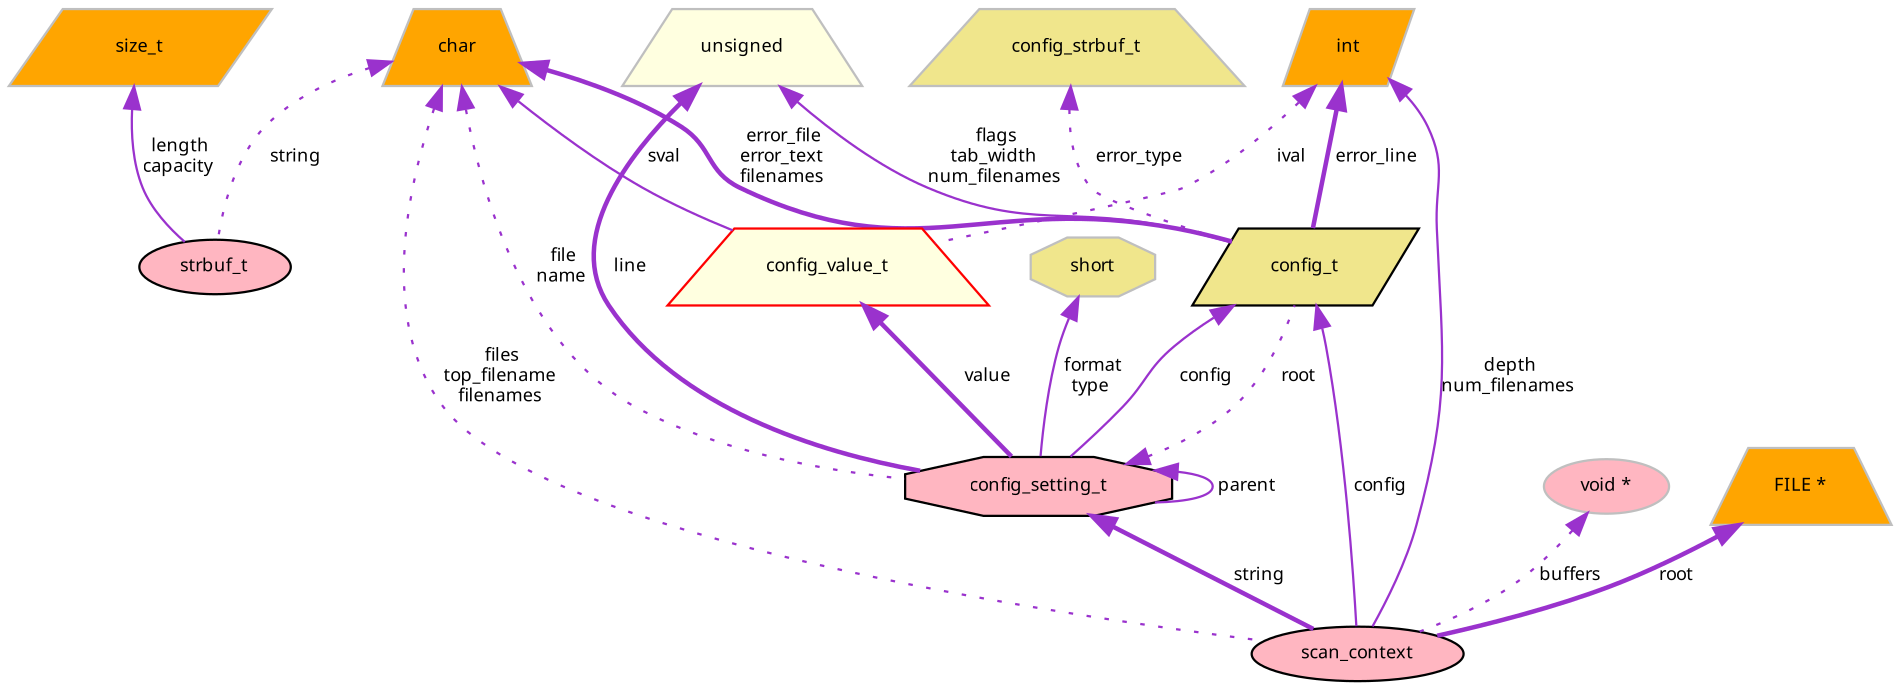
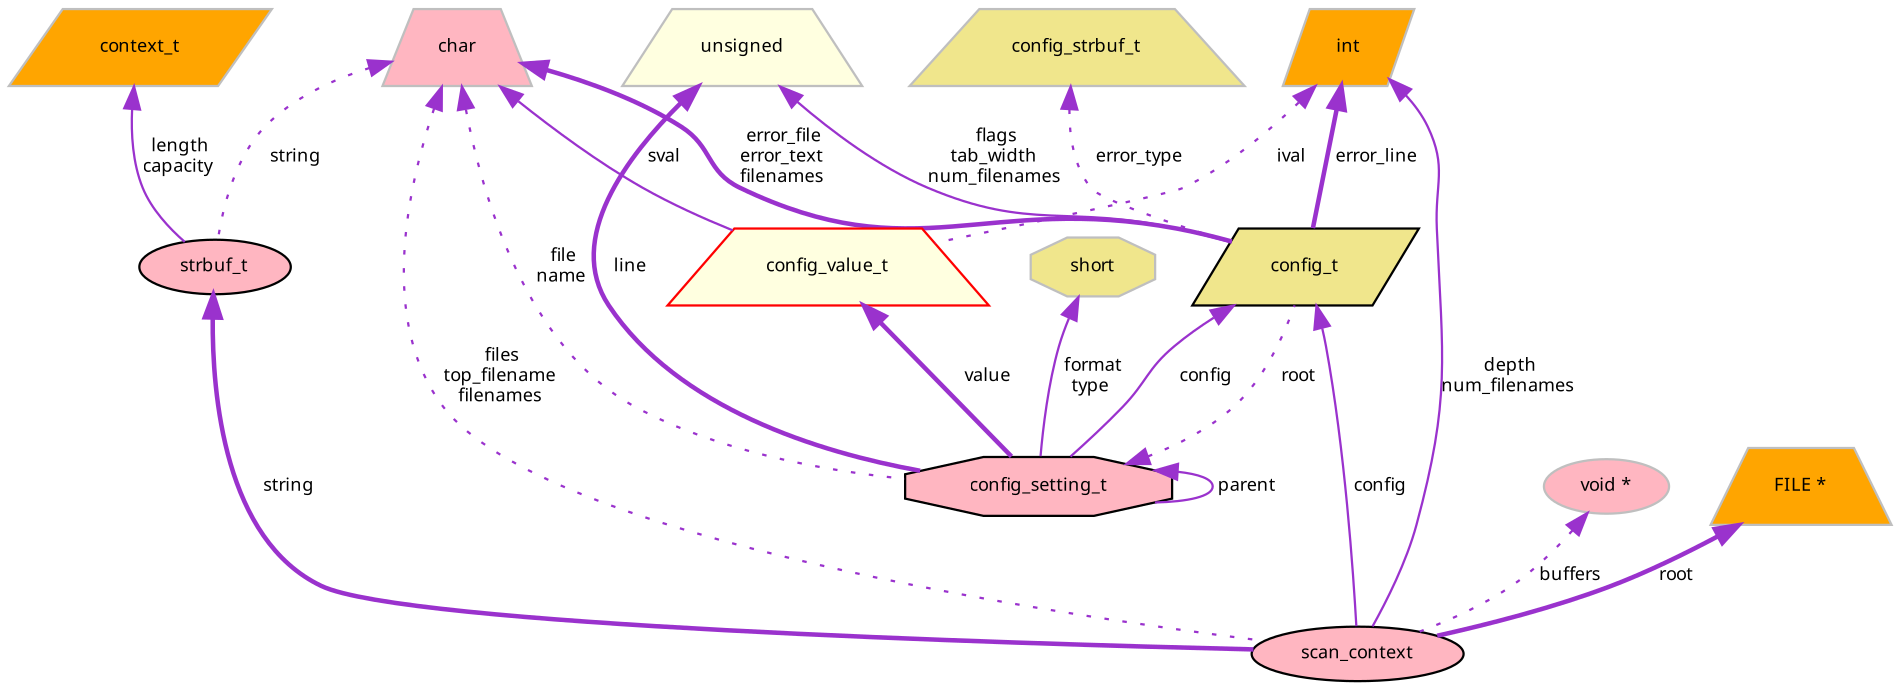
  digraph {
    node [color=grey75 fillcolor=lightpink fontname="FreeSans.ttf" fontsize=8 shape=trapezium style=filled]
    edge [color=darkorchid3 dir=back fontname="FreeSans.ttf" fontsize=8 labelfontname="FreeSans.ttf" labelfontsize=8 style=solid]
    n1 [color=black fontcolor=black height=0.2 label=scan_context shape=ellipse width=0.4]
    n2 [color=black fillcolor=khaki height=0.2 label=config_t shape=parallelogram width=0.4]
    n3 [color=black height=0.2 label=config_setting_t shape=octagon width=0.4]
    n4 [fillcolor=khaki height=0.2 label=config_strbuf_t width=0.4]
-   n5 [fillcolor=orange height=0.2 label=char width=0.4]
+   n5 [height=0.2 label=char width=0.4]
    n6 [color=red fillcolor=lightyellow height=0.2 label=config_value_t width=0.4]
    n7 [color=black height=0.2 label=strbuf_t shape=ellipse width=0.4]
    n8 [fillcolor=orange height=0.2 label=int shape=parallelogram width=0.4]
    n9 [fillcolor=khaki height=0.2 label=short shape=octagon width=0.4]
    n10 [fillcolor=lightyellow height=0.2 label=unsigned width=0.4]
    n11 [height=0.2 label="void *" shape=ellipse width=0.4]
-   n12 [fillcolor=orange height=0.2 label=size_t shape=parallelogram width=0.4]
+   n12 [fillcolor=orange height=0.2 label=context_t shape=parallelogram width=0.4]
    n13 [fillcolor=orange height=0.2 label="FILE *" width=0.4]
    n2 -> n1 [label=" config"]
    n2 -> n3 [label=" config"]
    n3 -> n2 [label=" root" style=dotted]
    n3 -> n3 [label=" parent"]
    n4 -> n2 [label=" error_type" style=dotted]
    n5 -> n1 [label=" files\ntop_filename\nfilenames" style=dotted]
    n5 -> n2 [label=" error_file\nerror_text\nfilenames" style=bold]
    n5 -> n3 [label=" file\nname" style=dotted]
    n5 -> n6 [label=" sval"]
    n5 -> n7 [label=" string" style=dotted]
    n6 -> n3 [label=" value" style=bold]
-   n3 -> n1 [label=" string" style=bold]
+   n7 -> n1 [label=" string" style=bold]
    n8 -> n1 [label=" depth\nnum_filenames"]
    n8 -> n2 [label=" error_line" style=bold]
    n8 -> n6 [label=" ival" style=dotted]
    n9 -> n3 [label=" format\ntype"]
    n10 -> n2 [label=" flags\ntab_width\nnum_filenames"]
    n10 -> n3 [label=" line" style=bold]
    n11 -> n1 [label=" buffers" style=dotted]
    n12 -> n7 [label=" length\ncapacity"]
    n13 -> n1 [label=" root" style=bold]
  }
